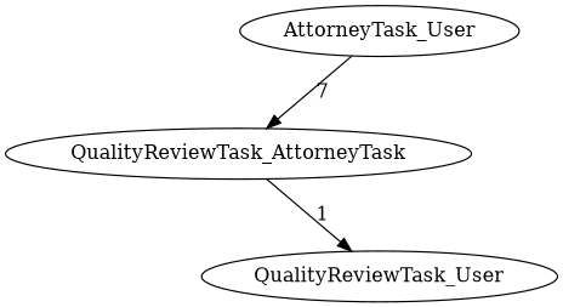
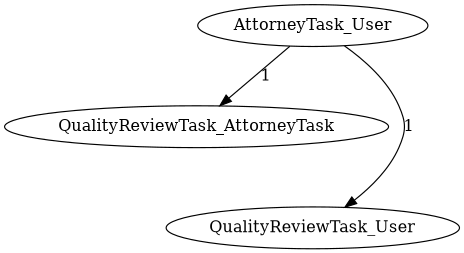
  digraph {
    rankdir=TB
    n1 [label=QualityReviewTask_AttorneyTask]
    QualityReviewTask_User
    AttorneyTask_User
-   n1 -> QualityReviewTask_User [label=1]
-   AttorneyTask_User -> n1 [label=7]
+   AttorneyTask_User -> QualityReviewTask_User [label=1]
+   AttorneyTask_User -> n1 [label=1]
  }
